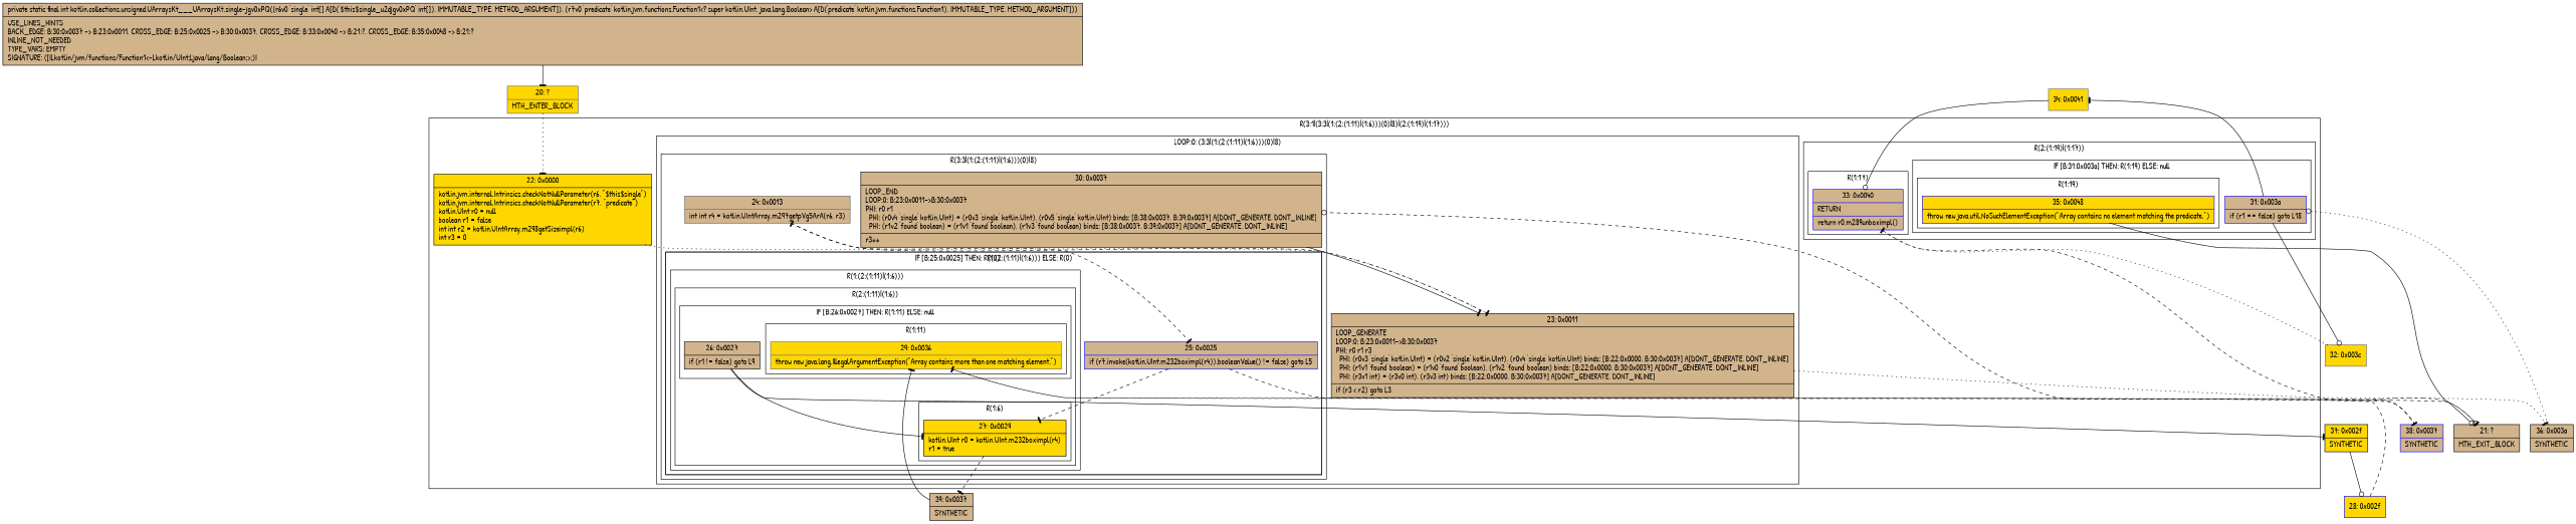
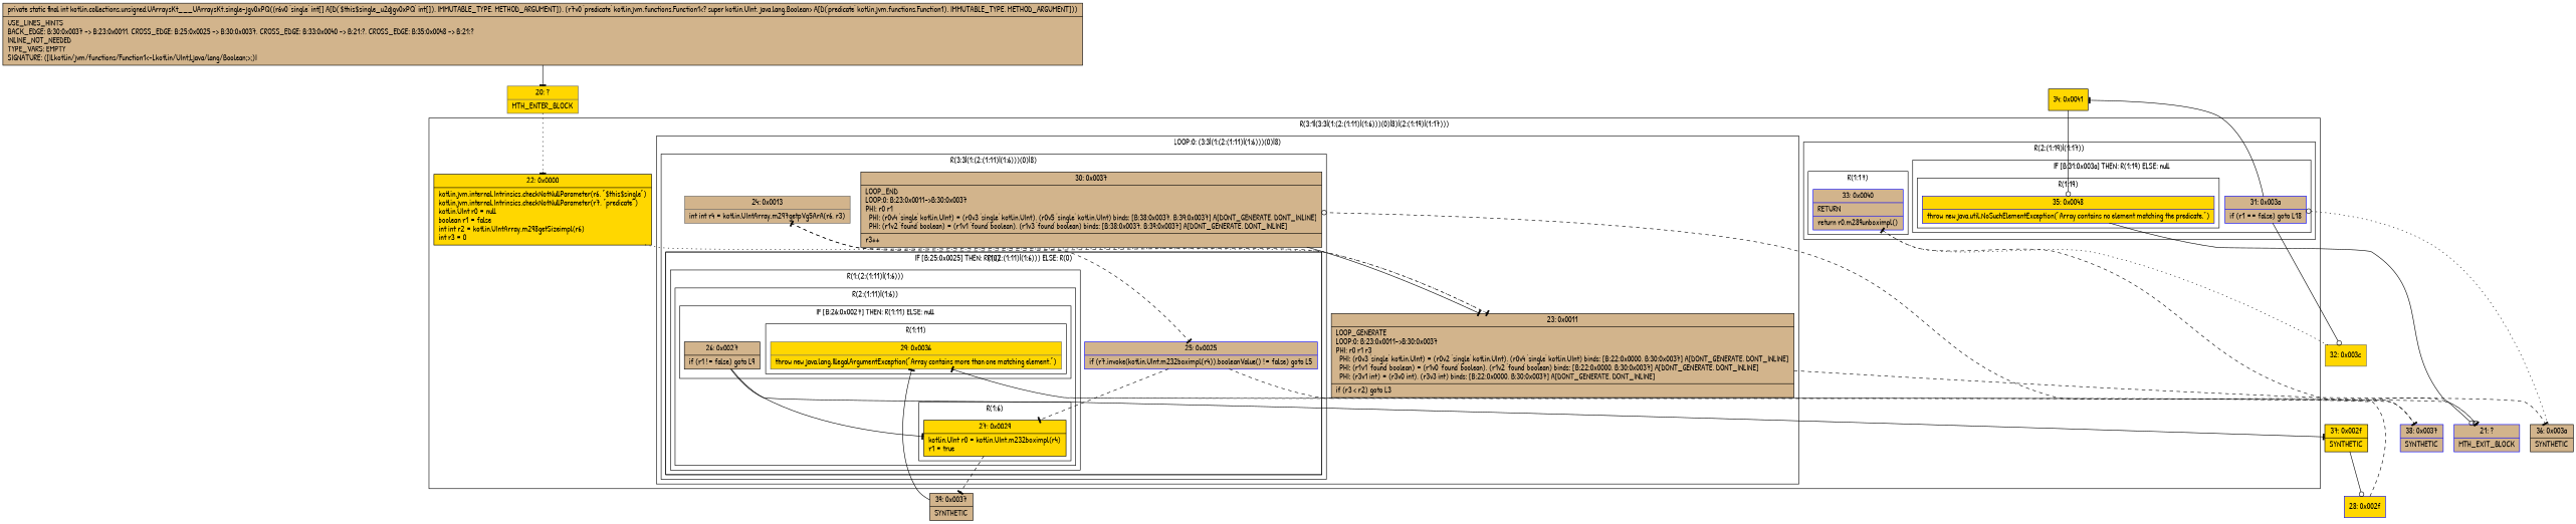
  digraph {
    fontname="Patrick Hand"
    node [color=black fillcolor=tan fontname="Patrick Hand" shape=record style=filled]
    edge [arrowhead=tee fontname="Patrick Hand" style=solid]
    n1 [color=gray40 fillcolor=gold label="{29\:\ 0x0036|throw new java.lang.IllegalArgumentException(\"Array contains more than one matching element.\")\l}"]
    n2 [label="{26\:\ 0x0027|if (r1 != false) goto L9\l}"]
    n3 [fillcolor=gold label="{27\:\ 0x0029|kotlin.UInt r0 = kotlin.UInt.m232boximpl(r4)\lr1 = true\l}"]
    n4 [color=blue label="{25\:\ 0x0025|if (r7.invoke(kotlin.UInt.m232boximpl(r4)).booleanValue() != false) goto L5\l}"]
    n5 [color=gray40 label="{24\:\ 0x0013|int int r4 = kotlin.UIntArray.m297getpVg5ArA(r6, r3)\l}"]
    n6 [label="{30\:\ 0x0037|LOOP_END\lLOOP:0: B:23:0x0011\-\>B:30:0x0037\lPHI: r0 r1 \l  PHI: (r0v4 'single' kotlin.UInt) = (r0v3 'single' kotlin.UInt), (r0v5 'single' kotlin.UInt) binds: [B:38:0x0037, B:39:0x0037] A[DONT_GENERATE, DONT_INLINE]\l  PHI: (r1v2 'found' boolean) = (r1v1 'found' boolean), (r1v3 'found' boolean) binds: [B:38:0x0037, B:39:0x0037] A[DONT_GENERATE, DONT_INLINE]\l|r3++\l}"]
    n7 [label="{23\:\ 0x0011|LOOP_GENERATE\lLOOP:0: B:23:0x0011\-\>B:30:0x0037\lPHI: r0 r1 r3 \l  PHI: (r0v3 'single' kotlin.UInt) = (r0v2 'single' kotlin.UInt), (r0v4 'single' kotlin.UInt) binds: [B:22:0x0000, B:30:0x0037] A[DONT_GENERATE, DONT_INLINE]\l  PHI: (r1v1 'found' boolean) = (r1v0 'found' boolean), (r1v2 'found' boolean) binds: [B:22:0x0000, B:30:0x0037] A[DONT_GENERATE, DONT_INLINE]\l  PHI: (r3v1 int) = (r3v0 int), (r3v3 int) binds: [B:22:0x0000, B:30:0x0037] A[DONT_GENERATE, DONT_INLINE]\l|if (r3 \< r2) goto L3\l}"]
    n8 [color=blue fillcolor=gold label="{35\:\ 0x0048|throw new java.util.NoSuchElementException(\"Array contains no element matching the predicate.\")\l}"]
    n9 [color=blue label="{31\:\ 0x003a|if (r1 == false) goto L18\l}"]
    n10 [color=blue label="{33\:\ 0x0040|RETURN\l|return r0.m289unboximpl()\l}"]
    n11 [fillcolor=gold label="{22\:\ 0x0000|kotlin.jvm.internal.Intrinsics.checkNotNullParameter(r6, \"$this$single\")\lkotlin.jvm.internal.Intrinsics.checkNotNullParameter(r7, \"predicate\")\lkotlin.UInt r0 = null\lboolean r1 = false\lint int r2 = kotlin.UIntArray.m298getSizeimpl(r6)\lint r3 = 0\l}"]
-   n12 [label="{21\:\ ?|MTH_EXIT_BLOCK\l}"]
+   n12 [color=blue label="{21\:\ ?|MTH_EXIT_BLOCK\l}"]
    n13 [fillcolor=gold label="{37\:\ 0x002f|SYNTHETIC\l}"]
    n14 [label="{39\:\ 0x0037|SYNTHETIC\l}"]
    n15 [color=blue label="{38\:\ 0x0037|SYNTHETIC\l}"]
    n16 [label="{36\:\ 0x003a|SYNTHETIC\l}"]
    n17 [color=gray40 fillcolor=gold label="{32\:\ 0x003c}"]
-   n18 [color=gray40 fillcolor=gold label="{34\:\ 0x0041}"]
+   n18 [fillcolor=gold label="{34\:\ 0x0041}"]
    n19 [color=blue fillcolor=gold label="{28\:\ 0x002f}"]
    n20 [color=gray40 fillcolor=gold label="{20\:\ ?|MTH_ENTER_BLOCK\l}"]
    n21 [label="{private static final int kotlin.collections.unsigned.UArraysKt___UArraysKt.single\-jgv0xPQ((r6v0 'single' int[] A[D('$this$single_u2djgv0xPQ' int[]), IMMUTABLE_TYPE, METHOD_ARGUMENT]), (r7v0 'predicate' kotlin.jvm.functions.Function1\<? super kotlin.UInt, java.lang.Boolean\> A[D('predicate' kotlin.jvm.functions.Function1), IMMUTABLE_TYPE, METHOD_ARGUMENT]))  | USE_LINES_HINTS\lBACK_EDGE: B:30:0x0037 \-\> B:23:0x0011, CROSS_EDGE: B:25:0x0025 \-\> B:30:0x0037, CROSS_EDGE: B:33:0x0040 \-\> B:21:?, CROSS_EDGE: B:35:0x0048 \-\> B:21:?\lINLINE_NOT_NEEDED\lTYPE_VARS: EMPTY\lSIGNATURE: ([ILkotlin\/jvm\/functions\/Function1\<\-Lkotlin\/UInt;Ljava\/lang\/Boolean;\>;)I\l}"]
    subgraph cluster_1 {
      label="R(3:1|(3:3|(1:(2:(1:11)|(1:6)))(0)|8)|(2:(1:19)|(1:17)))"
      n11
      subgraph cluster_2 {
        label="LOOP:0: (3:3|(1:(2:(1:11)|(1:6)))(0)|8)"
        n7
        subgraph cluster_3 {
          label="R(3:3|(1:(2:(1:11)|(1:6)))(0)|8)"
          n5
          n6
          subgraph cluster_4 {
            label="IF [B:25:0x0025] THEN: R(1:(2:(1:11)|(1:6))) ELSE: R(0)"
            n4
            subgraph cluster_5 {
              label="R(1:(2:(1:11)|(1:6)))"
              subgraph cluster_6 {
                label="R(2:(1:11)|(1:6))"
                subgraph cluster_7 {
                  label="IF [B:26:0x0027] THEN: R(1:11) ELSE: null"
                  n2
                  subgraph cluster_8 {
                    label="R(1:11)"
                    n1
                  }
                }
                subgraph cluster_9 {
                  label="R(1:6)"
                  n3
                }
              }
            }
            subgraph cluster_10 {
              label="R(0)"
            }
          }
        }
      }
      subgraph cluster_11 {
        label="R(2:(1:19)|(1:17))"
        subgraph cluster_12 {
          label="IF [B:31:0x003a] THEN: R(1:19) ELSE: null"
          n9
          subgraph cluster_13 {
            label="R(1:19)"
            n8
          }
        }
        subgraph cluster_14 {
          label="R(1:17)"
          n10
        }
      }
    }
    n1 -> n12 [style=dashed]
    n2 -> n3
    n2 -> n13
    n3 -> n14 [style=dashed]
    n4 -> n3 [style=dashed]
    n4 -> n15 [style=dashed]
    n5 -> n4 [style=dashed]
    n6 -> n7
    n7 -> n5 [style=dashed]
-   n7 -> n16 [style=dotted]
+   n7 -> n16 [style=dashed]
    n8 -> n12 [arrowhead=odot]
    n9 -> n17 [arrowhead=odot]
    n9 -> n18
    n10 -> n12 [arrowhead=odot style=dashed]
    n11 -> n7 [style=dotted]
    n13 -> n19 [arrowhead=odot]
    n14 -> n1
    n15 -> n6 [arrowhead=odot style=dashed]
    n16 -> n9 [arrowhead=odot style=dotted]
    n17 -> n10 [style=dotted]
-   n18 -> n10 [arrowhead=odot]
+   n18 -> n8 [arrowhead=odot]
    n19 -> n1 [style=dashed]
    n20 -> n11 [style=dotted]
    n21 -> n20
  }
